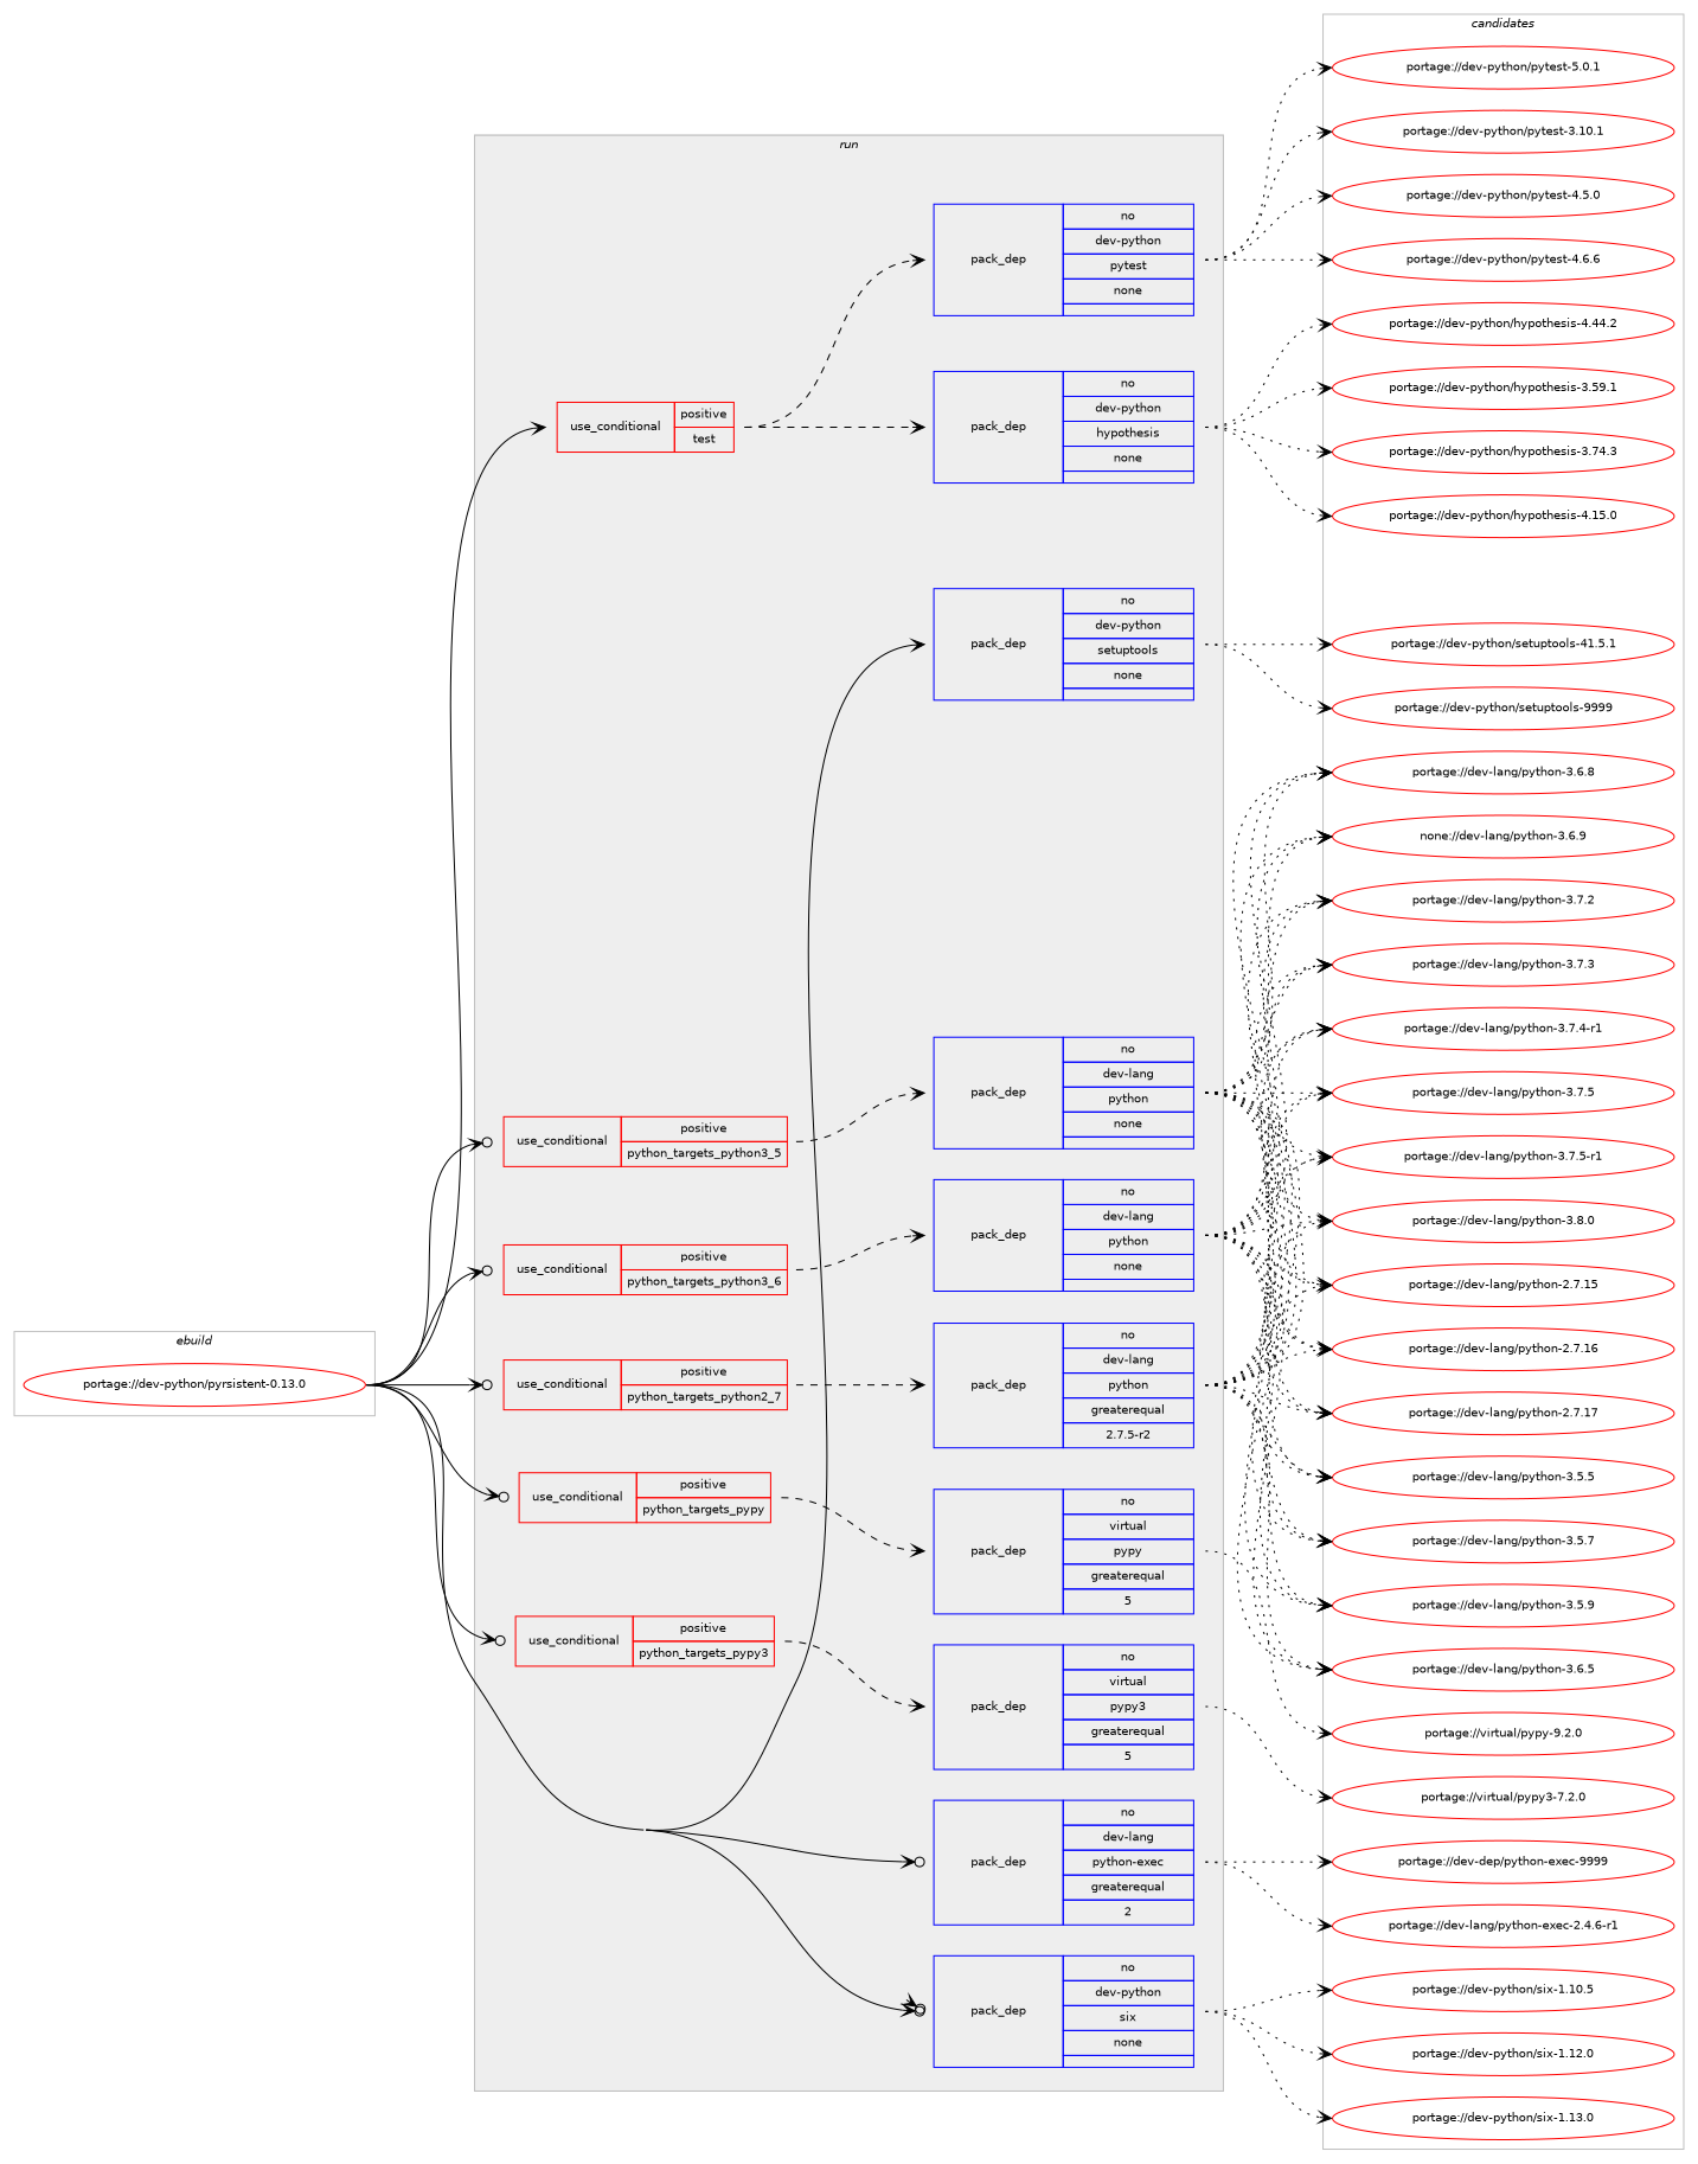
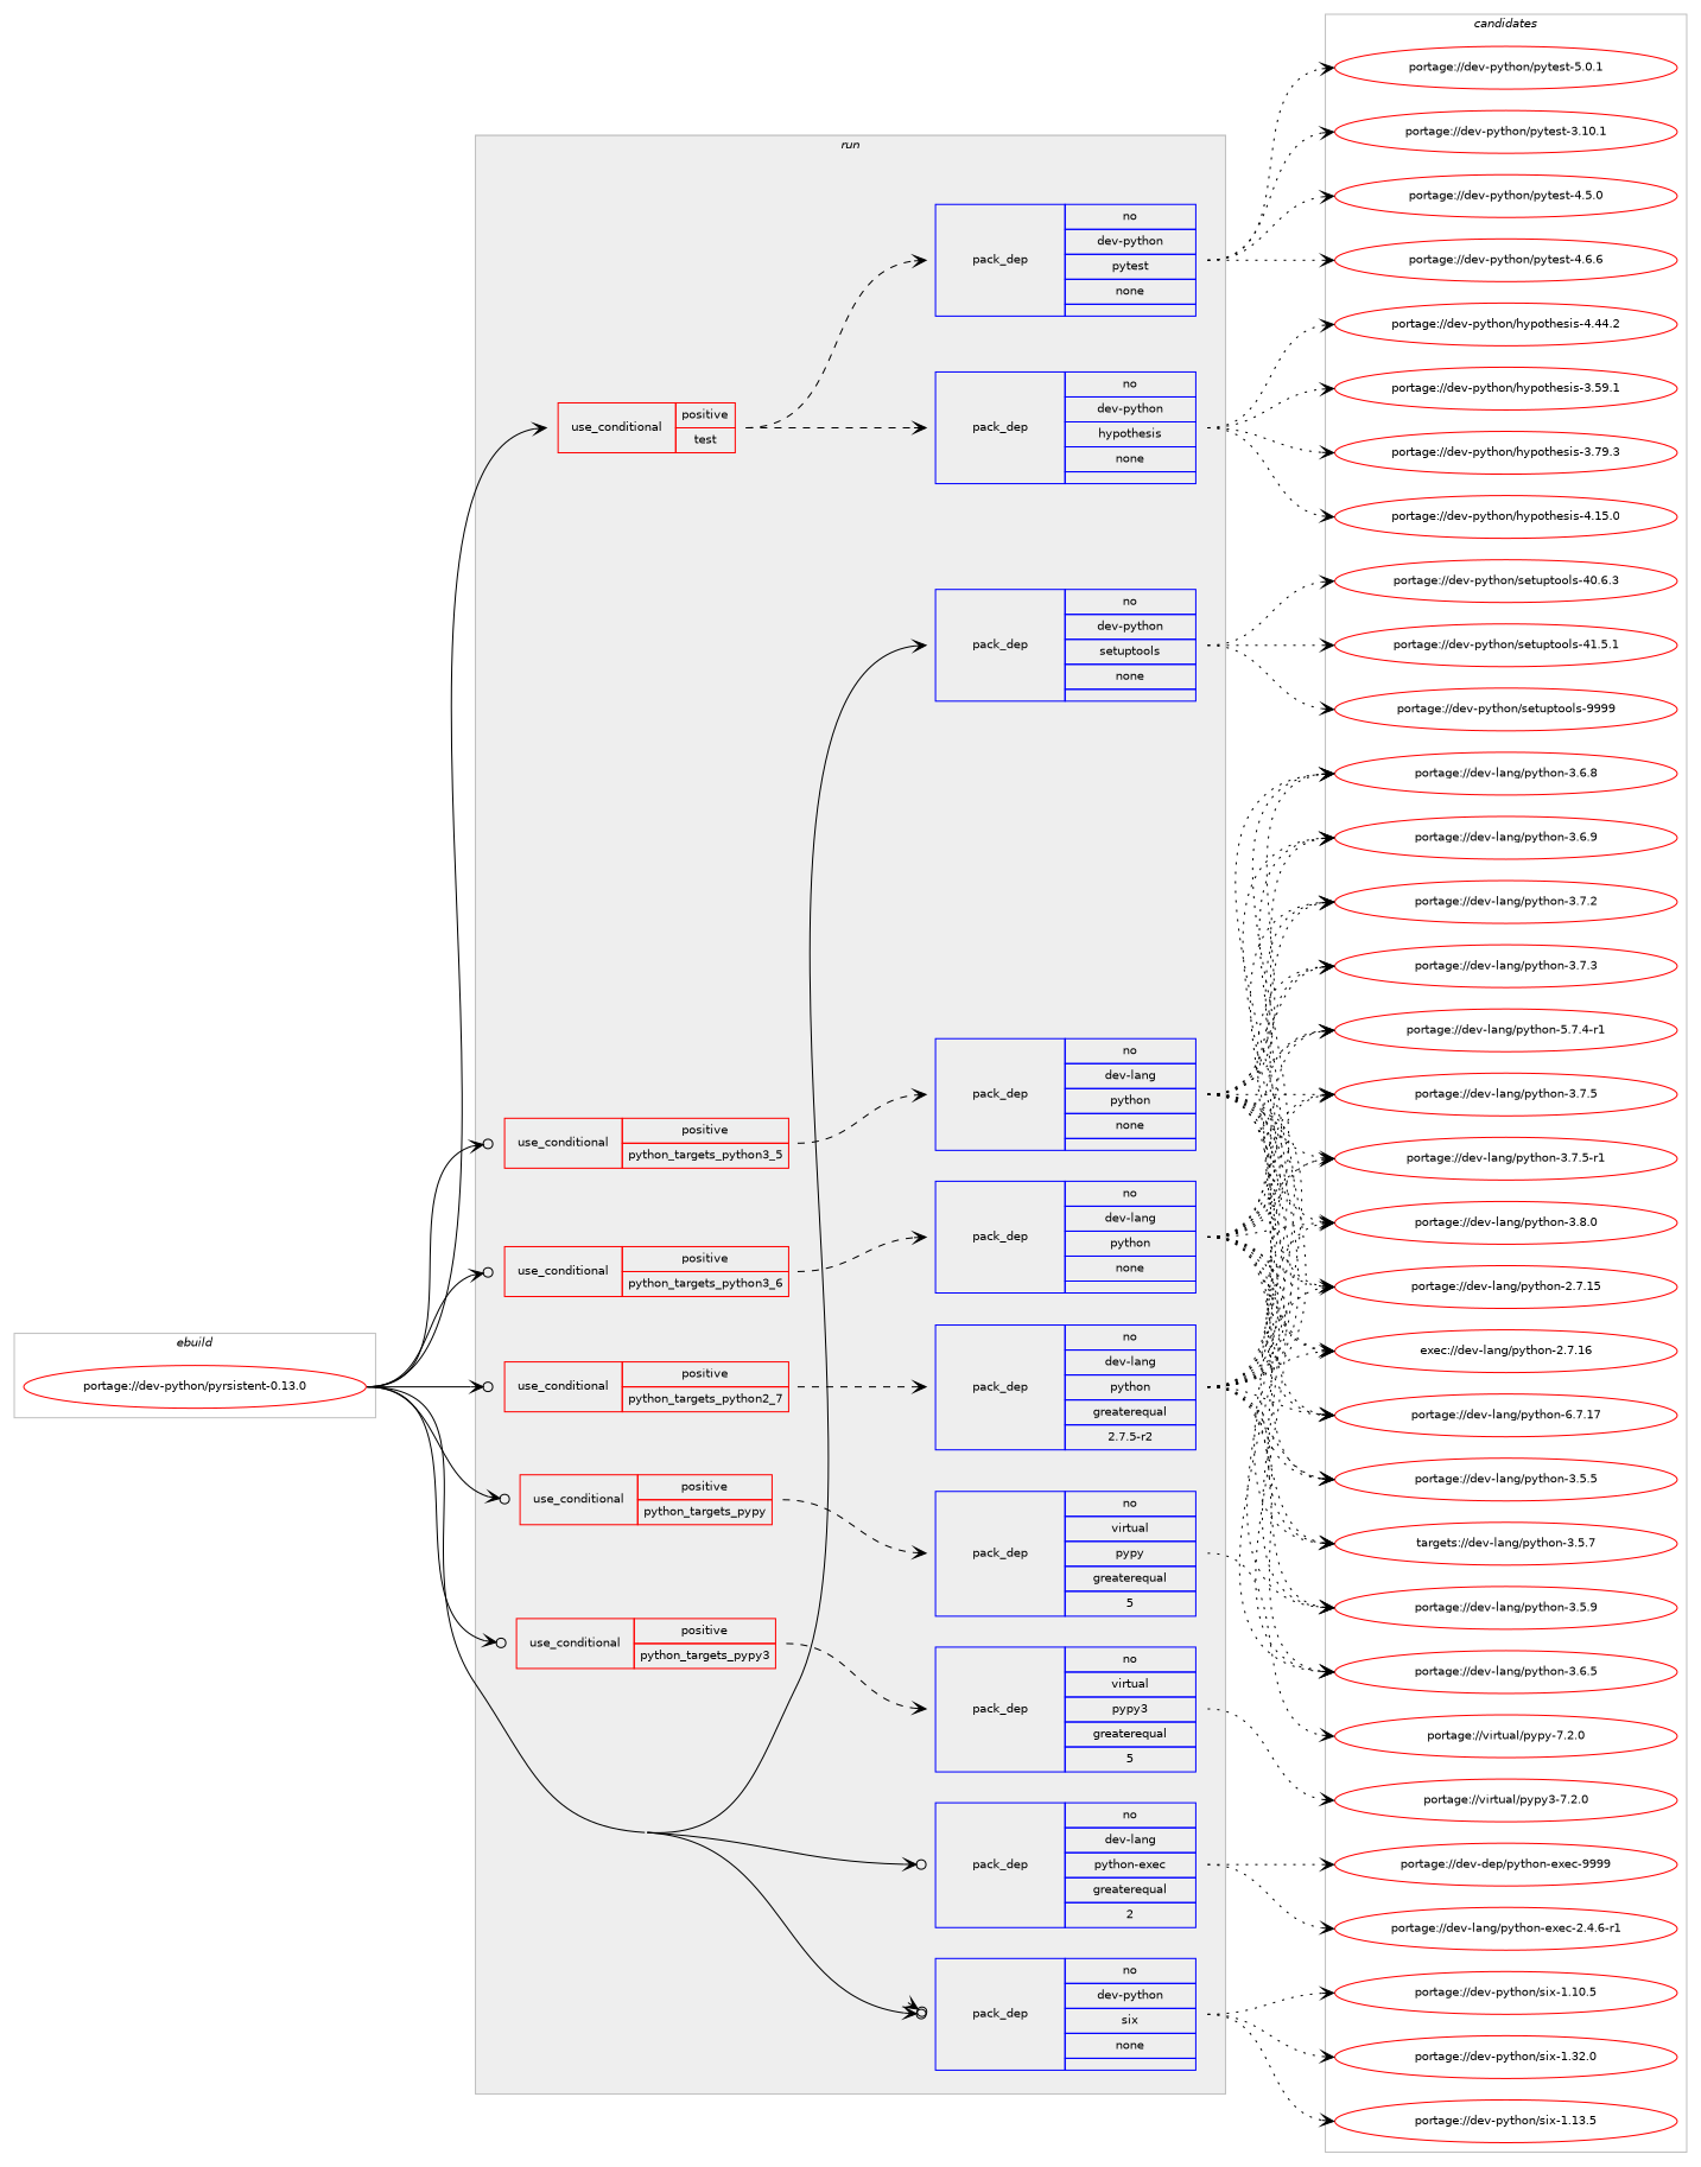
  digraph {
    compound=true
    concentrate=true
    fontname=Helvetica
    fontsize=10
    newrank=true
    rankdir=LR
    ranksep=1.5
    node [color=red fontname=Helvetica fontsize=10]
    edge [arrowhead=vee headport=w style=dotted tailport=e weight=100]
    n1 [label="portage://dev-python/pyrsistent-0.13.0" width=4]
    n2 [color=blue label=<<TABLE BORDER="0" CELLBORDER="1" CELLSPACING="0" CELLPADDING="4" WIDTH="220"><TR><TD ROWSPAN="6" CELLPADDING="30">pack_dep</TD></TR><TR><TD WIDTH="110">no</TD></TR><TR><TD>dev-python</TD></TR><TR><TD>hypothesis</TD></TR><TR><TD>none</TD></TR><TR><TD></TD></TR></TABLE>> shape=none]
    n3 [color=blue label=<<TABLE BORDER="0" CELLBORDER="1" CELLSPACING="0" CELLPADDING="4" WIDTH="220"><TR><TD ROWSPAN="6" CELLPADDING="30">pack_dep</TD></TR><TR><TD WIDTH="110">no</TD></TR><TR><TD>dev-python</TD></TR><TR><TD>pytest</TD></TR><TR><TD>none</TD></TR><TR><TD></TD></TR></TABLE>> shape=none]
    n4 [label=<<TABLE BORDER="0" CELLBORDER="1" CELLSPACING="0" CELLPADDING="4"><TR><TD ROWSPAN="3" CELLPADDING="10">use_conditional</TD></TR><TR><TD>positive</TD></TR><TR><TD>test</TD></TR></TABLE>> shape=none]
    n5 [color=blue label=<<TABLE BORDER="0" CELLBORDER="1" CELLSPACING="0" CELLPADDING="4" WIDTH="220"><TR><TD ROWSPAN="6" CELLPADDING="30">pack_dep</TD></TR><TR><TD WIDTH="110">no</TD></TR><TR><TD>dev-python</TD></TR><TR><TD>setuptools</TD></TR><TR><TD>none</TD></TR><TR><TD></TD></TR></TABLE>> shape=none]
    n6 [color=blue label=<<TABLE BORDER="0" CELLBORDER="1" CELLSPACING="0" CELLPADDING="4" WIDTH="220"><TR><TD ROWSPAN="6" CELLPADDING="30">pack_dep</TD></TR><TR><TD WIDTH="110">no</TD></TR><TR><TD>virtual</TD></TR><TR><TD>pypy</TD></TR><TR><TD>greaterequal</TD></TR><TR><TD>5</TD></TR></TABLE>> shape=none]
    n7 [label=<<TABLE BORDER="0" CELLBORDER="1" CELLSPACING="0" CELLPADDING="4"><TR><TD ROWSPAN="3" CELLPADDING="10">use_conditional</TD></TR><TR><TD>positive</TD></TR><TR><TD>python_targets_pypy</TD></TR></TABLE>> shape=none]
    n8 [color=blue label=<<TABLE BORDER="0" CELLBORDER="1" CELLSPACING="0" CELLPADDING="4" WIDTH="220"><TR><TD ROWSPAN="6" CELLPADDING="30">pack_dep</TD></TR><TR><TD WIDTH="110">no</TD></TR><TR><TD>virtual</TD></TR><TR><TD>pypy3</TD></TR><TR><TD>greaterequal</TD></TR><TR><TD>5</TD></TR></TABLE>> shape=none]
    n9 [label=<<TABLE BORDER="0" CELLBORDER="1" CELLSPACING="0" CELLPADDING="4"><TR><TD ROWSPAN="3" CELLPADDING="10">use_conditional</TD></TR><TR><TD>positive</TD></TR><TR><TD>python_targets_pypy3</TD></TR></TABLE>> shape=none]
    n10 [color=blue label=<<TABLE BORDER="0" CELLBORDER="1" CELLSPACING="0" CELLPADDING="4" WIDTH="220"><TR><TD ROWSPAN="6" CELLPADDING="30">pack_dep</TD></TR><TR><TD WIDTH="110">no</TD></TR><TR><TD>dev-lang</TD></TR><TR><TD>python</TD></TR><TR><TD>greaterequal</TD></TR><TR><TD>2.7.5-r2</TD></TR></TABLE>> shape=none]
    n11 [label=<<TABLE BORDER="0" CELLBORDER="1" CELLSPACING="0" CELLPADDING="4"><TR><TD ROWSPAN="3" CELLPADDING="10">use_conditional</TD></TR><TR><TD>positive</TD></TR><TR><TD>python_targets_python2_7</TD></TR></TABLE>> shape=none]
    n12 [color=blue label=<<TABLE BORDER="0" CELLBORDER="1" CELLSPACING="0" CELLPADDING="4" WIDTH="220"><TR><TD ROWSPAN="6" CELLPADDING="30">pack_dep</TD></TR><TR><TD WIDTH="110">no</TD></TR><TR><TD>dev-lang</TD></TR><TR><TD>python</TD></TR><TR><TD>none</TD></TR><TR><TD></TD></TR></TABLE>> shape=none]
    n13 [label=<<TABLE BORDER="0" CELLBORDER="1" CELLSPACING="0" CELLPADDING="4"><TR><TD ROWSPAN="3" CELLPADDING="10">use_conditional</TD></TR><TR><TD>positive</TD></TR><TR><TD>python_targets_python3_5</TD></TR></TABLE>> shape=none]
    n14 [color=blue label=<<TABLE BORDER="0" CELLBORDER="1" CELLSPACING="0" CELLPADDING="4" WIDTH="220"><TR><TD ROWSPAN="6" CELLPADDING="30">pack_dep</TD></TR><TR><TD WIDTH="110">no</TD></TR><TR><TD>dev-lang</TD></TR><TR><TD>python</TD></TR><TR><TD>none</TD></TR><TR><TD></TD></TR></TABLE>> shape=none]
    n15 [label=<<TABLE BORDER="0" CELLBORDER="1" CELLSPACING="0" CELLPADDING="4"><TR><TD ROWSPAN="3" CELLPADDING="10">use_conditional</TD></TR><TR><TD>positive</TD></TR><TR><TD>python_targets_python3_6</TD></TR></TABLE>> shape=none]
    n16 [color=blue label=<<TABLE BORDER="0" CELLBORDER="1" CELLSPACING="0" CELLPADDING="4" WIDTH="220"><TR><TD ROWSPAN="6" CELLPADDING="30">pack_dep</TD></TR><TR><TD WIDTH="110">no</TD></TR><TR><TD>dev-lang</TD></TR><TR><TD>python-exec</TD></TR><TR><TD>greaterequal</TD></TR><TR><TD>2</TD></TR></TABLE>> shape=none]
    n17 [color=blue label=<<TABLE BORDER="0" CELLBORDER="1" CELLSPACING="0" CELLPADDING="4" WIDTH="220"><TR><TD ROWSPAN="6" CELLPADDING="30">pack_dep</TD></TR><TR><TD WIDTH="110">no</TD></TR><TR><TD>dev-python</TD></TR><TR><TD>six</TD></TR><TR><TD>none</TD></TR><TR><TD></TD></TR></TABLE>> shape=none]
    n18 [label="portage://dev-python/hypothesis-3.59.1" width=4]
-   n19 [label="portage://dev-python/hypothesis-3.74.3" width=4]
+   n19 [label="portage://dev-python/hypothesis-3.79.3" width=4]
    n20 [label="portage://dev-python/hypothesis-4.15.0" width=4]
    n21 [label="portage://dev-python/hypothesis-4.44.2" width=4]
    n22 [label="portage://dev-python/pytest-3.10.1" width=4]
    n23 [label="portage://dev-python/pytest-4.5.0" width=4]
    n24 [label="portage://dev-python/pytest-4.6.6" width=4]
    n25 [label="portage://dev-python/pytest-5.0.1" width=4]
+   n26 [label="portage://dev-python/setuptools-40.6.3" width=4]
    n27 [label="portage://dev-python/setuptools-41.5.1" width=4]
    n28 [label="portage://dev-python/setuptools-9999" width=4]
-   n29 [label="portage://virtual/pypy-9.2.0" width=4]
+   n29 [label="portage://virtual/pypy-7.2.0" width=4]
    n30 [label="portage://virtual/pypy3-7.2.0" width=4]
    n31 [label="portage://dev-lang/python-2.7.15" width=4]
-   n32 [label="portage://dev-lang/python-2.7.16" width=4]
-   n33 [label="portage://dev-lang/python-2.7.17" width=4]
+   n32 [label="exec://dev-lang/python-2.7.16" width=4]
+   n33 [label="portage://dev-lang/python-6.7.17" width=4]
    n34 [label="portage://dev-lang/python-3.5.5" width=4]
-   n35 [label="portage://dev-lang/python-3.5.7" width=4]
+   n35 [label="targets://dev-lang/python-3.5.7" width=4]
    n36 [label="portage://dev-lang/python-3.5.9" width=4]
    n37 [label="portage://dev-lang/python-3.6.5" width=4]
    n38 [label="portage://dev-lang/python-3.6.8" width=4]
-   n39 [label="none://dev-lang/python-3.6.9" width=4]
+   n39 [label="portage://dev-lang/python-3.6.9" width=4]
    n40 [label="portage://dev-lang/python-3.7.2" width=4]
    n41 [label="portage://dev-lang/python-3.7.3" width=4]
-   n42 [label="portage://dev-lang/python-3.7.4-r1" width=4]
+   n42 [label="portage://dev-lang/python-5.7.4-r1" width=4]
    n43 [label="portage://dev-lang/python-3.7.5" width=4]
    n44 [label="portage://dev-lang/python-3.7.5-r1" width=4]
    n45 [label="portage://dev-lang/python-3.8.0" width=4]
    n46 [label="portage://dev-lang/python-exec-2.4.6-r1" width=4]
    n47 [label="portage://dev-dep/python-exec-9999" width=4]
    n48 [label="portage://dev-python/six-1.10.5" width=4]
-   n49 [label="portage://dev-python/six-1.12.0" width=4]
-   n50 [label="portage://dev-python/six-1.13.0" width=4]
+   n49 [label="portage://dev-python/six-1.32.0" width=4]
+   n50 [label="portage://dev-python/six-1.13.5" width=4]
    subgraph cluster_1 {
      color=gray
      label=<<i>ebuild</i>>
      rank=same
      n1
    }
    subgraph cluster_2 {
      color=gray
      label=<<i>dependencies</i>>
      subgraph cluster_3 {
        color=gray
        fillcolor="#eeeeee"
        label=<<i>compile</i>>
        style=filled
        subgraph sub_4 {
          color=gray
          fillcolor="#eeeeee"
          label=<<i>compile</i>>
          style=filled
          n4
          subgraph sub_5 {
            color=gray
            fillcolor="#eeeeee"
            label=<<i>compile</i>>
            style=filled
            n2
          }
          subgraph sub_6 {
            color=gray
            fillcolor="#eeeeee"
            label=<<i>compile</i>>
            style=filled
            n3
          }
        }
        subgraph sub_7 {
          color=gray
          fillcolor="#eeeeee"
          label=<<i>compile</i>>
          style=filled
          n5
        }
      }
      subgraph cluster_8 {
        color=gray
        fillcolor="#eeeeee"
        label=<<i>compile and run</i>>
        style=filled
        subgraph sub_9 {
          color=gray
          fillcolor="#eeeeee"
          label=<<i>compile and run</i>>
          style=filled
          n7
          subgraph sub_10 {
            color=gray
            fillcolor="#eeeeee"
            label=<<i>compile and run</i>>
            style=filled
            n6
          }
        }
        subgraph sub_11 {
          color=gray
          fillcolor="#eeeeee"
          label=<<i>compile and run</i>>
          style=filled
          n9
          subgraph sub_12 {
            color=gray
            fillcolor="#eeeeee"
            label=<<i>compile and run</i>>
            style=filled
            n8
          }
        }
        subgraph sub_13 {
          color=gray
          fillcolor="#eeeeee"
          label=<<i>compile and run</i>>
          style=filled
          n11
          subgraph sub_14 {
            color=gray
            fillcolor="#eeeeee"
            label=<<i>compile and run</i>>
            style=filled
            n10
          }
        }
        subgraph sub_15 {
          color=gray
          fillcolor="#eeeeee"
          label=<<i>compile and run</i>>
          style=filled
          n13
          subgraph sub_16 {
            color=gray
            fillcolor="#eeeeee"
            label=<<i>compile and run</i>>
            style=filled
            n12
          }
        }
        subgraph sub_17 {
          color=gray
          fillcolor="#eeeeee"
          label=<<i>compile and run</i>>
          style=filled
          n15
          subgraph sub_18 {
            color=gray
            fillcolor="#eeeeee"
            label=<<i>compile and run</i>>
            style=filled
            n14
          }
        }
        subgraph sub_19 {
          color=gray
          fillcolor="#eeeeee"
          label=<<i>compile and run</i>>
          style=filled
          n16
        }
        subgraph sub_20 {
          color=gray
          fillcolor="#eeeeee"
          label=<<i>compile and run</i>>
          style=filled
          n17
        }
      }
      subgraph cluster_21 {
        color=gray
        fillcolor="#eeeeee"
        label=<<i>run</i>>
        style=filled
      }
    }
    subgraph cluster_22 {
      color=gray
      label=<<i>candidates</i>>
      rank=same
      subgraph sub_23 {
        color=black
        label=<<i>candidates</i>>
        nodesep=1
        rank=same
        n18
        n19
        n20
        n21
      }
      subgraph sub_24 {
        color=black
        label=<<i>candidates</i>>
        nodesep=1
        rank=same
        n22
        n23
        n24
        n25
      }
      subgraph sub_25 {
        color=black
        label=<<i>candidates</i>>
        nodesep=1
        rank=same
+       n26
        n27
        n28
      }
      subgraph sub_26 {
        color=black
        label=<<i>candidates</i>>
        nodesep=1
        rank=same
        n29
      }
      subgraph sub_27 {
        color=black
        label=<<i>candidates</i>>
        nodesep=1
        rank=same
        n30
      }
      subgraph sub_28 {
        color=black
        label=<<i>candidates</i>>
        nodesep=1
        rank=same
        n31
        n32
        n33
        n34
        n35
        n36
        n37
        n38
        n39
        n40
        n41
        n42
        n43
        n44
        n45
      }
      subgraph sub_29 {
        color=black
        label=<<i>candidates</i>>
        nodesep=1
        rank=same
        n31
        n32
        n33
        n34
        n35
        n36
        n37
        n38
        n39
        n40
        n41
        n42
        n43
        n44
        n45
      }
      subgraph sub_30 {
        color=black
        label=<<i>candidates</i>>
        nodesep=1
        rank=same
        n31
        n32
        n33
        n34
        n35
        n36
        n37
        n38
        n39
        n40
        n41
        n42
        n43
        n44
        n45
      }
      subgraph sub_31 {
        color=black
        label=<<i>candidates</i>>
        nodesep=1
        rank=same
        n46
        n47
      }
      subgraph sub_32 {
        color=black
        label=<<i>candidates</i>>
        nodesep=1
        rank=same
        n48
        n49
        n50
      }
    }
    n1 -> n4 [style=solid weight=20]
    n1 -> n5 [style=solid weight=20]
    n1 -> n7 [arrowhead=odotvee style=solid weight=20]
    n1 -> n9 [arrowhead=odotvee style=solid weight=20]
    n1 -> n11 [arrowhead=odotvee style=solid weight=20]
    n1 -> n13 [arrowhead=odotvee style=solid weight=20]
    n1 -> n15 [arrowhead=odotvee style=solid weight=20]
    n1 -> n16 [arrowhead=odotvee style=solid weight=20]
    n1 -> n17 [arrowhead=odotvee style=solid weight=20]
    n2 -> n18
    n2 -> n19
    n2 -> n20
    n2 -> n21
    n3 -> n22
    n3 -> n23
    n3 -> n24
    n3 -> n25
    n4 -> n2 [style=dashed weight=20]
    n4 -> n3 [style=dashed weight=20]
+   n5 -> n26
    n5 -> n27
    n5 -> n28
    n6 -> n29
    n7 -> n6 [style=dashed weight=20]
    n8 -> n30
    n9 -> n8 [style=dashed weight=20]
    n10 -> n31
    n10 -> n32
    n10 -> n33
    n10 -> n34
    n10 -> n35
    n10 -> n36
    n10 -> n37
    n10 -> n38
    n10 -> n39
    n10 -> n40
    n10 -> n41
    n10 -> n42
    n10 -> n43
    n10 -> n44
    n10 -> n45
    n11 -> n10 [style=dashed weight=20]
    n12 -> n31
    n12 -> n32
    n12 -> n33
    n12 -> n34
    n12 -> n35
    n12 -> n36
    n12 -> n37
    n12 -> n38
    n12 -> n39
    n12 -> n40
    n12 -> n41
    n12 -> n42
    n12 -> n43
    n12 -> n44
    n12 -> n45
    n13 -> n12 [style=dashed weight=20]
    n14 -> n31
    n14 -> n32
    n14 -> n33
    n14 -> n34
    n14 -> n35
    n14 -> n36
    n14 -> n37
    n14 -> n38
    n14 -> n39
    n14 -> n40
    n14 -> n41
    n14 -> n42
    n14 -> n43
    n14 -> n44
    n14 -> n45
    n15 -> n14 [style=dashed weight=20]
    n16 -> n46
    n16 -> n47
    n17 -> n48
    n17 -> n49
    n17 -> n50
  }
